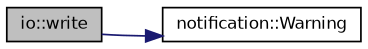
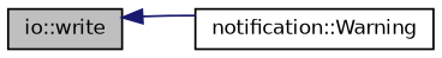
  digraph {
    rankdir=LR
    node [color=black fontname=Helvetica fontsize=10 shape=record style=filled]
    n1 [fillcolor=grey75 fontcolor=black height=0.2 label="io::write" width=0.4]
    n2 [fillcolor=white height=0.2 label="notification::Warning" width=0.4]
-   n1 -> n2 [color=midnightblue fontname=Helvetica fontsize=10 labelfontname=Helvetica labelfontsize=10 style=solid]
+   n2 -> n1 [color=midnightblue fontname=Helvetica fontsize=10 labelfontname=Helvetica labelfontsize=10 style=solid]
  }
